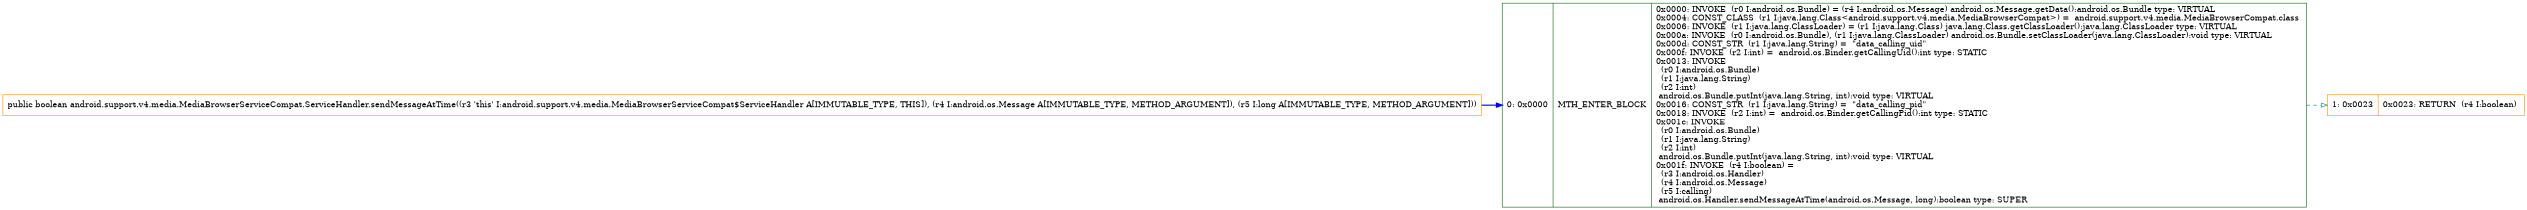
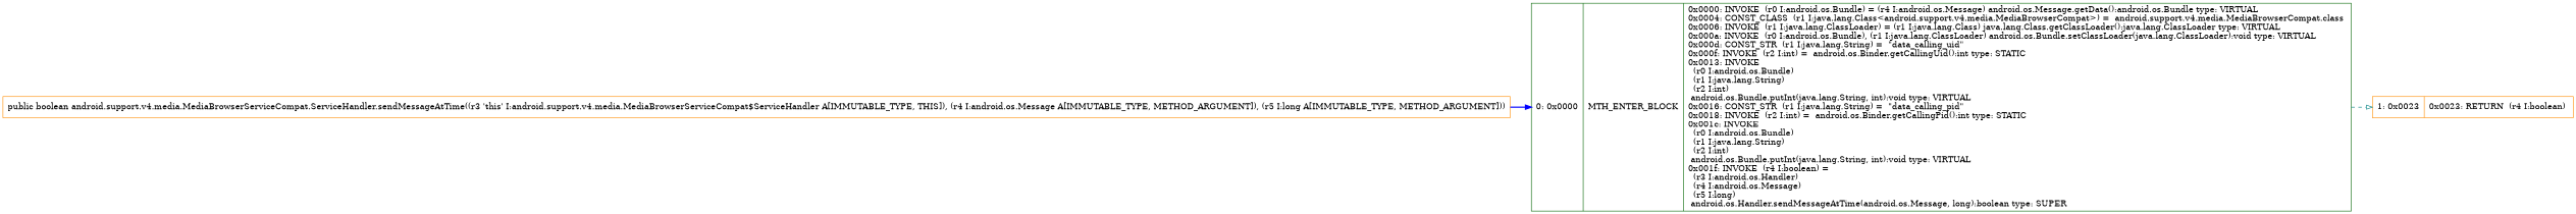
  digraph {
    rankdir=LR
    node [shape=record color=darkorange]
-   n1 [label="{0\:\ 0x0000|MTH_ENTER_BLOCK\l|0x0000: INVOKE  (r0 I:android.os.Bundle) = (r4 I:android.os.Message) android.os.Message.getData():android.os.Bundle type: VIRTUAL \l0x0004: CONST_CLASS  (r1 I:java.lang.Class\<android.support.v4.media.MediaBrowserCompat\>) =  android.support.v4.media.MediaBrowserCompat.class \l0x0006: INVOKE  (r1 I:java.lang.ClassLoader) = (r1 I:java.lang.Class) java.lang.Class.getClassLoader():java.lang.ClassLoader type: VIRTUAL \l0x000a: INVOKE  (r0 I:android.os.Bundle), (r1 I:java.lang.ClassLoader) android.os.Bundle.setClassLoader(java.lang.ClassLoader):void type: VIRTUAL \l0x000d: CONST_STR  (r1 I:java.lang.String) =  \"data_calling_uid\" \l0x000f: INVOKE  (r2 I:int) =  android.os.Binder.getCallingUid():int type: STATIC \l0x0013: INVOKE  \l  (r0 I:android.os.Bundle)\l  (r1 I:java.lang.String)\l  (r2 I:int)\l android.os.Bundle.putInt(java.lang.String, int):void type: VIRTUAL \l0x0016: CONST_STR  (r1 I:java.lang.String) =  \"data_calling_pid\" \l0x0018: INVOKE  (r2 I:int) =  android.os.Binder.getCallingPid():int type: STATIC \l0x001c: INVOKE  \l  (r0 I:android.os.Bundle)\l  (r1 I:java.lang.String)\l  (r2 I:int)\l android.os.Bundle.putInt(java.lang.String, int):void type: VIRTUAL \l0x001f: INVOKE  (r4 I:boolean) = \l  (r3 I:android.os.Handler)\l  (r4 I:android.os.Message)\l  (r5 I:calling)\l android.os.Handler.sendMessageAtTime(android.os.Message, long):boolean type: SUPER \l}" color=darkgreen]
+   n1 [label="{0\:\ 0x0000|MTH_ENTER_BLOCK\l|0x0000: INVOKE  (r0 I:android.os.Bundle) = (r4 I:android.os.Message) android.os.Message.getData():android.os.Bundle type: VIRTUAL \l0x0004: CONST_CLASS  (r1 I:java.lang.Class\<android.support.v4.media.MediaBrowserCompat\>) =  android.support.v4.media.MediaBrowserCompat.class \l0x0006: INVOKE  (r1 I:java.lang.ClassLoader) = (r1 I:java.lang.Class) java.lang.Class.getClassLoader():java.lang.ClassLoader type: VIRTUAL \l0x000a: INVOKE  (r0 I:android.os.Bundle), (r1 I:java.lang.ClassLoader) android.os.Bundle.setClassLoader(java.lang.ClassLoader):void type: VIRTUAL \l0x000d: CONST_STR  (r1 I:java.lang.String) =  \"data_calling_uid\" \l0x000f: INVOKE  (r2 I:int) =  android.os.Binder.getCallingUid():int type: STATIC \l0x0013: INVOKE  \l  (r0 I:android.os.Bundle)\l  (r1 I:java.lang.String)\l  (r2 I:int)\l android.os.Bundle.putInt(java.lang.String, int):void type: VIRTUAL \l0x0016: CONST_STR  (r1 I:java.lang.String) =  \"data_calling_pid\" \l0x0018: INVOKE  (r2 I:int) =  android.os.Binder.getCallingPid():int type: STATIC \l0x001c: INVOKE  \l  (r0 I:android.os.Bundle)\l  (r1 I:java.lang.String)\l  (r2 I:int)\l android.os.Bundle.putInt(java.lang.String, int):void type: VIRTUAL \l0x001f: INVOKE  (r4 I:boolean) = \l  (r3 I:android.os.Handler)\l  (r4 I:android.os.Message)\l  (r5 I:long)\l android.os.Handler.sendMessageAtTime(android.os.Message, long):boolean type: SUPER \l}" color=darkgreen]
    n2 [label="{1\:\ 0x0023|0x0023: RETURN  (r4 I:boolean) \l}"]
    n3 [label="{public boolean android.support.v4.media.MediaBrowserServiceCompat.ServiceHandler.sendMessageAtTime((r3 'this' I:android.support.v4.media.MediaBrowserServiceCompat$ServiceHandler A[IMMUTABLE_TYPE, THIS]), (r4 I:android.os.Message A[IMMUTABLE_TYPE, METHOD_ARGUMENT]), (r5 I:long A[IMMUTABLE_TYPE, METHOD_ARGUMENT])) }"]
    n1 -> n2 [color=teal style=dashed arrowhead=onormal]
    n3 -> n1 [color=blue style=bold arrowhead=normal]
  }
